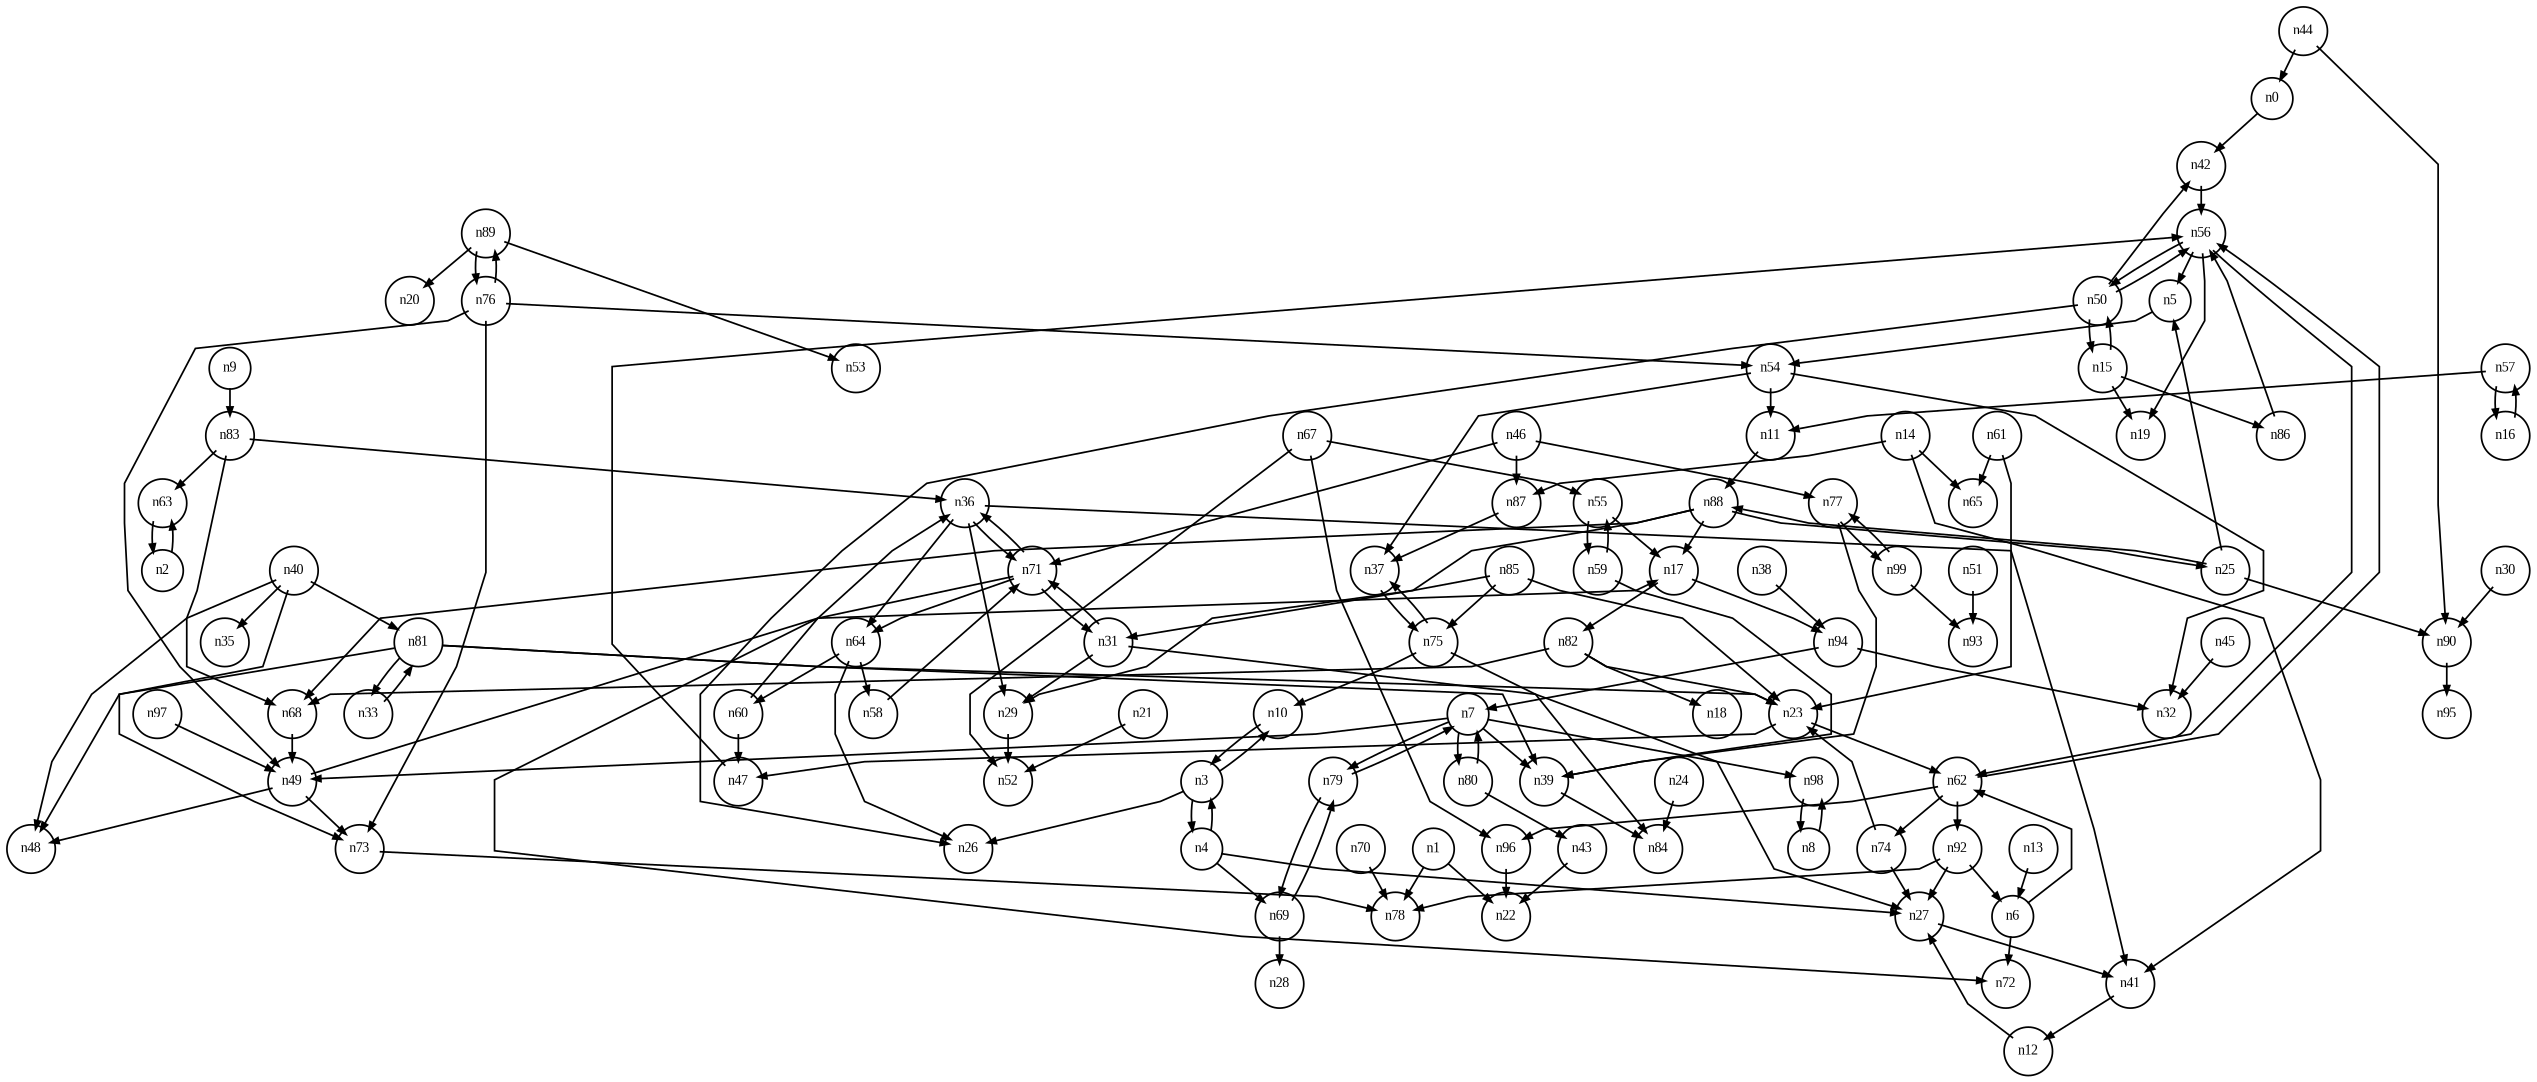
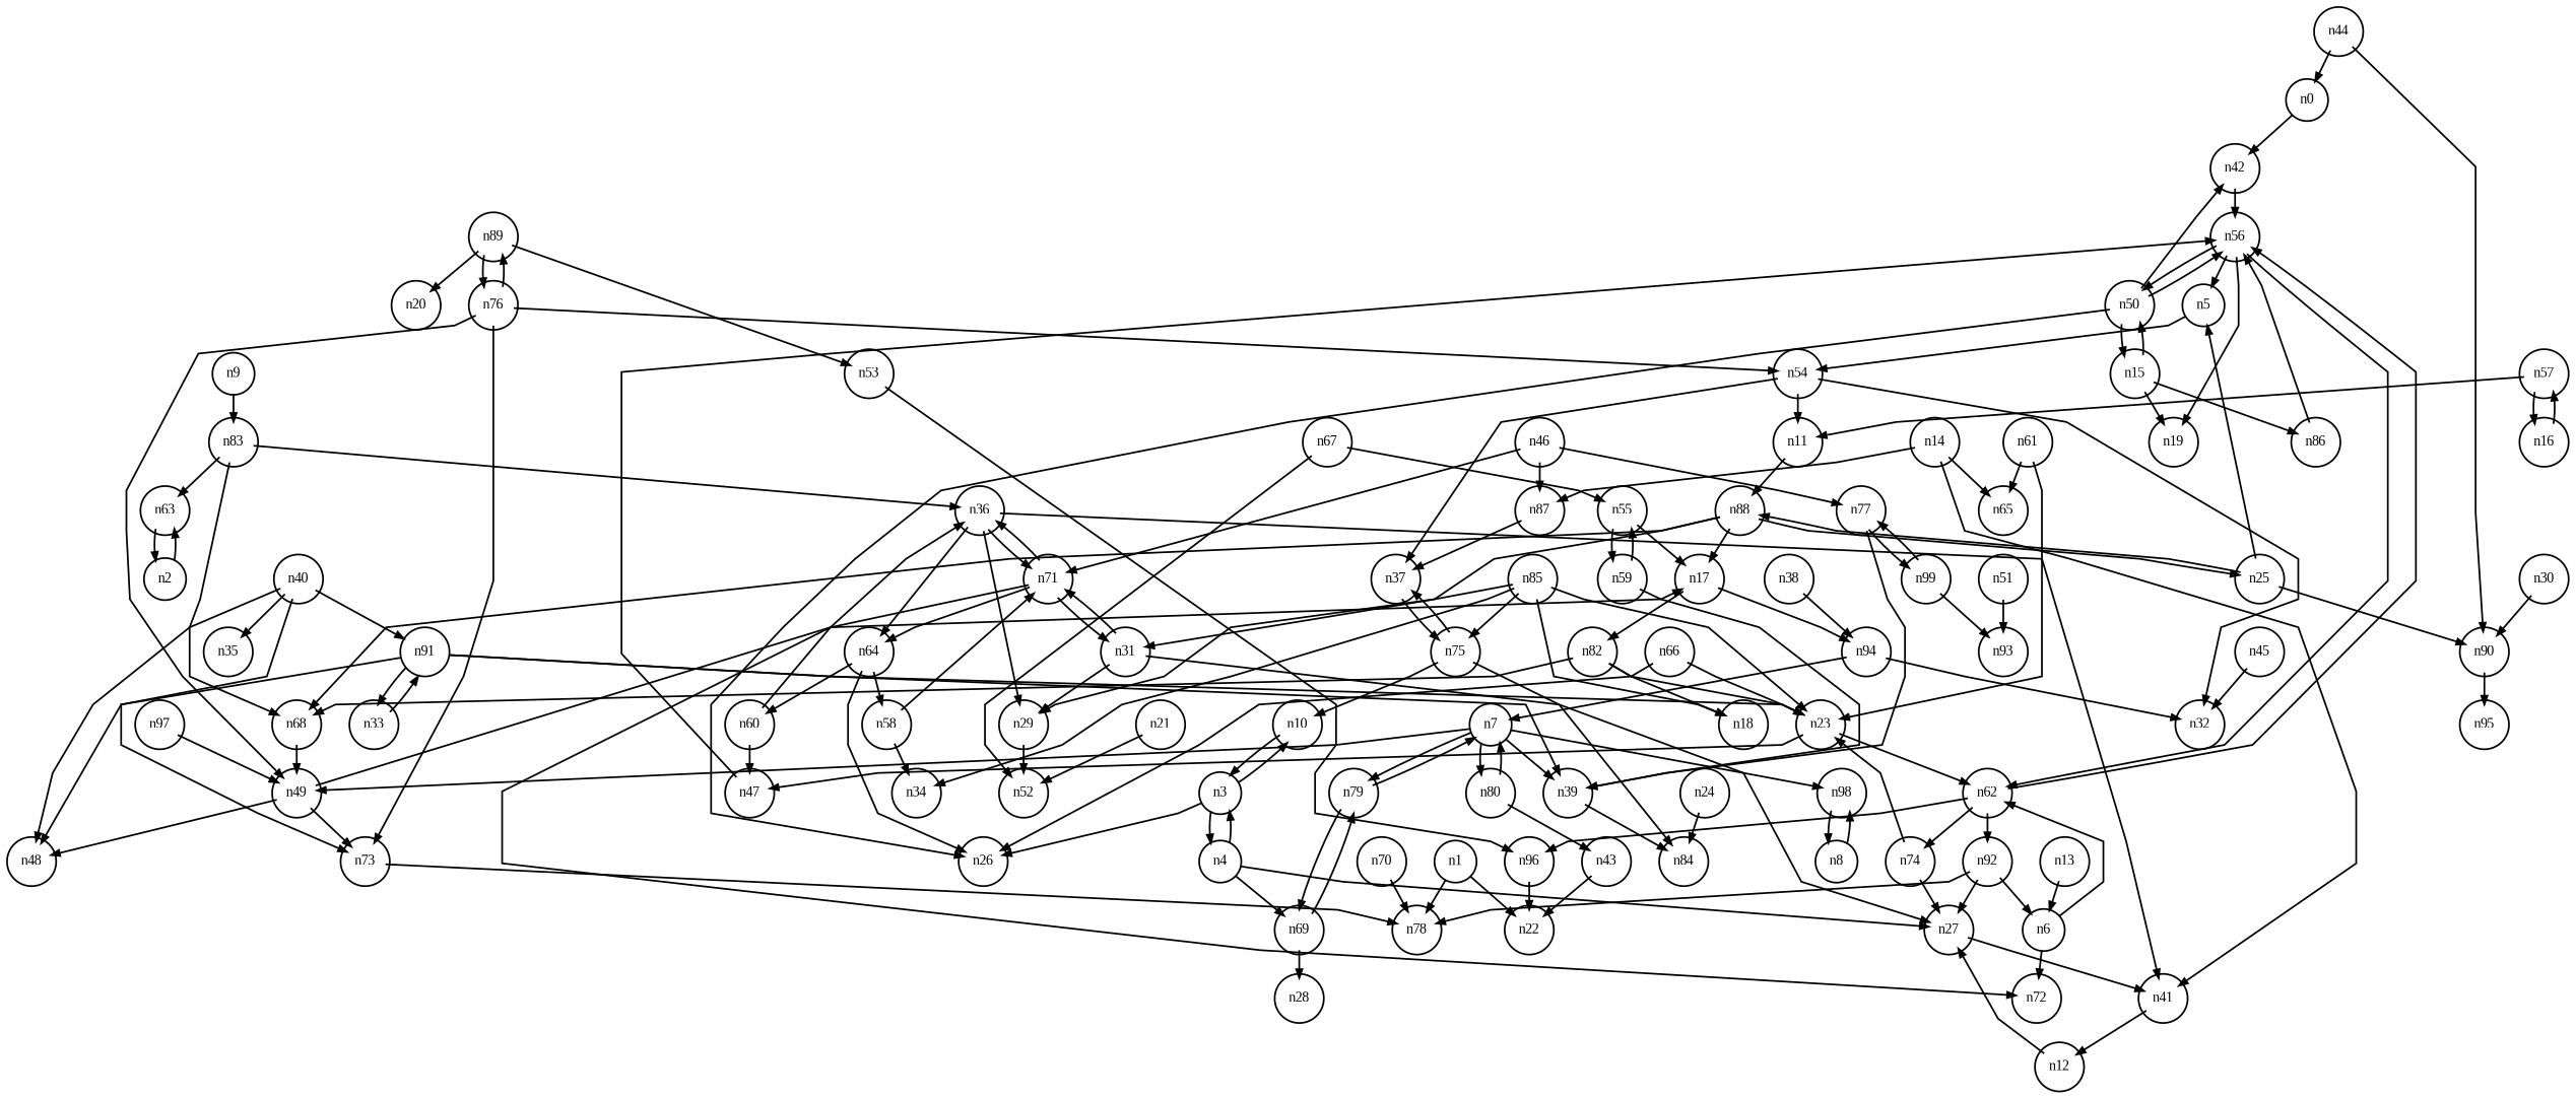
  digraph {
    fontname="Liberation Serif"
    fontsize=8
    nodesep=0.22
    nodesize=0.32
    ranksep=0.22
    splines=polyline
    node [fixedsize=shape fontname="Liberation Serif" fontsize=8 shape=circle]
    edge [arrowsize=0.5 fontname="Liberation Serif"]
    n42 [width=0.32]
    n56 [width=0.32]
    n5 [width=0.32]
    n62 [width=0.32]
    n19 [width=0.32]
    n50 [width=0.32]
    n54 [width=0.32]
    n74 [width=0.32]
    n92 [width=0.32]
    n96 [width=0.32]
    n26 [width=0.32]
    n15 [width=0.32]
    n0 [width=0.32]
    n1 [width=0.32]
    n22 [width=0.32]
    n78 [width=0.32]
    n63 [width=0.32]
    n2 [width=0.32]
    n4 [width=0.32]
    n27 [width=0.32]
    n69 [width=0.32]
    n3 [width=0.32]
    n41 [width=0.32]
    n28 [width=0.32]
    n79 [width=0.32]
    n10 [width=0.32]
    n12 [width=0.32]
    n7 [width=0.32]
    n39 [width=0.32]
    n49 [width=0.32]
    n80 [width=0.32]
    n98 [width=0.32]
    n11 [width=0.32]
    n32 [width=0.32]
    n37 [width=0.32]
    n88 [width=0.32]
    n75 [width=0.32]
    n17 [width=0.32]
    n68 [width=0.32]
    n25 [width=0.32]
    n29 [width=0.32]
    n84 [width=0.32]
    n6 [width=0.32]
    n72 [width=0.32]
    n23 [width=0.32]
    n48 [width=0.32]
    n73 [width=0.32]
    n43 [width=0.32]
    n8 [width=0.32]
    n82 [width=0.32]
    n94 [width=0.32]
    n18 [width=0.32]
    n83 [width=0.32]
    n36 [width=0.32]
    n9 [width=0.32]
    n13 [width=0.32]
    n14 [width=0.32]
    n65 [width=0.32]
    n87 [width=0.32]
    n86 [width=0.32]
    n47 [width=0.32]
    n21 [width=0.32]
    n52 [width=0.32]
    n24 [width=0.32]
    n90 [width=0.32]
    n95 [width=0.32]
    n30 [width=0.32]
    n31 [width=0.32]
    n71 [width=0.32]
    n64 [width=0.32]
    n60 [width=0.32]
    n58 [width=0.32]
+   n34 [width=0.32]
    n38 [width=0.32]
    n40 [width=0.32]
    n35 [width=0.32]
-   n91 [width=0.32 label=n81]
+   n91 [width=0.32]
    n33 [width=0.32]
    n44 [width=0.32]
    n45 [width=0.32]
    n46 [width=0.32]
    n77 [width=0.32]
    n99 [width=0.32]
    n93 [width=0.32]
    n51 [width=0.32]
    n55 [width=0.32]
    n59 [width=0.32]
    n57 [width=0.32]
    n16 [width=0.32]
    n61 [width=0.32]
+   n66 [width=0.32]
    n67 [width=0.32]
    n70 [width=0.32]
    n76 [width=0.32]
    n89 [width=0.32]
    n20 [width=0.32]
    n53 [width=0.32]
    n85 [width=0.32]
    n97 [width=0.32]
    n42 -> n56
    n56 -> n5
    n56 -> n62
    n56 -> n19
    n56 -> n50
    n5 -> n54
    n62 -> n56
    n62 -> n74
    n62 -> n92
    n62 -> n96
    n50 -> n42
    n50 -> n56
    n50 -> n26
    n50 -> n15
    n54 -> n11
    n54 -> n32
    n54 -> n37
    n74 -> n27
    n74 -> n23
    n92 -> n78
    n92 -> n27
    n92 -> n6
    n96 -> n22
    n15 -> n19
    n15 -> n50
    n15 -> n86
    n0 -> n42
    n1 -> n22
    n1 -> n78
    n63 -> n2
    n2 -> n63
    n4 -> n27
    n4 -> n69
    n4 -> n3
    n27 -> n41
    n69 -> n28
    n69 -> n79
    n3 -> n26
    n3 -> n4
    n3 -> n10
    n41 -> n12
    n79 -> n69
    n79 -> n7
    n10 -> n3
    n12 -> n27
    n7 -> n79
    n7 -> n39
    n7 -> n49
    n7 -> n80
    n7 -> n98
    n39 -> n84
    n49 -> n17
    n49 -> n48
    n49 -> n73
    n80 -> n7
    n80 -> n43
    n98 -> n8
    n11 -> n88
    n37 -> n75
    n88 -> n17
    n88 -> n68
    n88 -> n25
    n88 -> n29
    n75 -> n10
    n75 -> n37
    n75 -> n84
    n17 -> n82
    n17 -> n94
    n68 -> n49
    n25 -> n5
    n25 -> n88
    n25 -> n90
    n29 -> n52
    n6 -> n62
    n6 -> n72
    n23 -> n62
    n23 -> n47
    n73 -> n78
    n43 -> n22
    n8 -> n98
    n82 -> n68
    n82 -> n23
    n82 -> n18
    n94 -> n7
    n94 -> n32
    n83 -> n63
    n83 -> n68
    n83 -> n36
    n36 -> n41
    n36 -> n29
    n36 -> n71
    n36 -> n64
    n9 -> n83
    n13 -> n6
    n14 -> n41
    n14 -> n65
    n14 -> n87
    n87 -> n37
    n86 -> n56
    n47 -> n56
    n21 -> n52
    n24 -> n84
    n90 -> n95
    n30 -> n90
    n31 -> n27
    n31 -> n29
    n31 -> n71
    n71 -> n72
    n71 -> n36
    n71 -> n31
    n71 -> n64
    n64 -> n26
    n64 -> n60
    n64 -> n58
    n60 -> n36
    n60 -> n47
    n58 -> n71
+   n58 -> n34
    n38 -> n94
    n40 -> n48
    n40 -> n73
    n40 -> n35
    n40 -> n91
    n91 -> n39
    n91 -> n23
    n91 -> n48
    n91 -> n33
    n33 -> n91
    n44 -> n0
    n44 -> n90
    n45 -> n32
    n46 -> n87
    n46 -> n71
    n46 -> n77
    n77 -> n39
    n77 -> n99
    n99 -> n77
    n99 -> n93
    n51 -> n93
    n55 -> n17
    n55 -> n59
    n59 -> n39
    n59 -> n55
    n57 -> n11
    n57 -> n16
    n16 -> n57
    n61 -> n23
    n61 -> n65
-   n67 -> n96
+   n66 -> n26
+   n66 -> n23
+   n53 -> n96
    n67 -> n52
    n67 -> n55
    n70 -> n78
    n76 -> n54
    n76 -> n49
    n76 -> n73
    n76 -> n89
    n89 -> n76
    n89 -> n20
    n89 -> n53
    n85 -> n75
    n85 -> n23
+   n85 -> n18
    n85 -> n31
+   n85 -> n34
    n97 -> n49
  }
